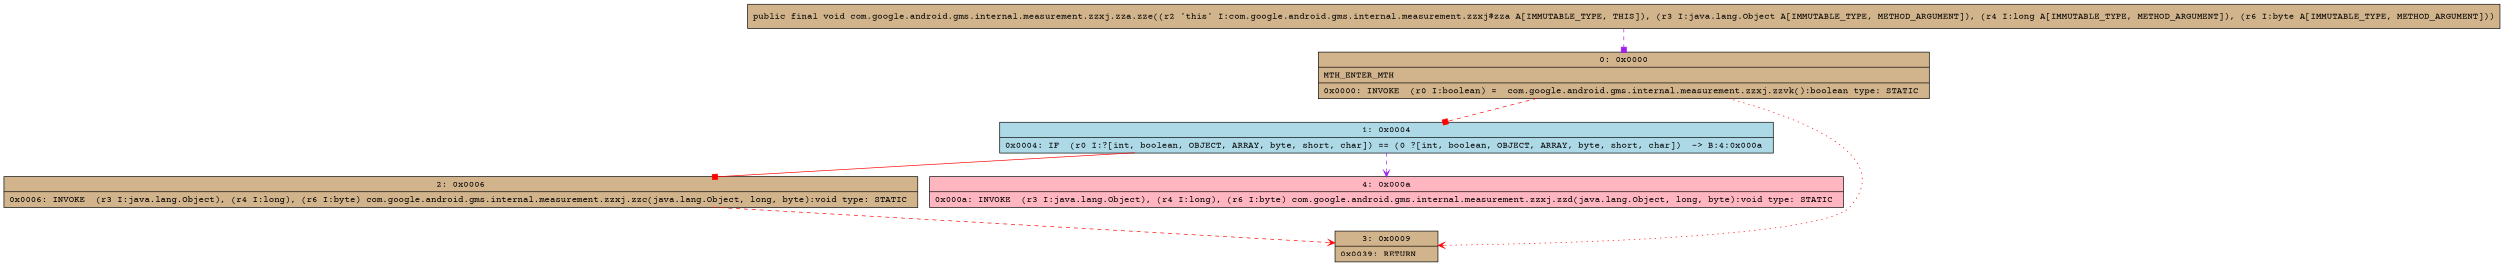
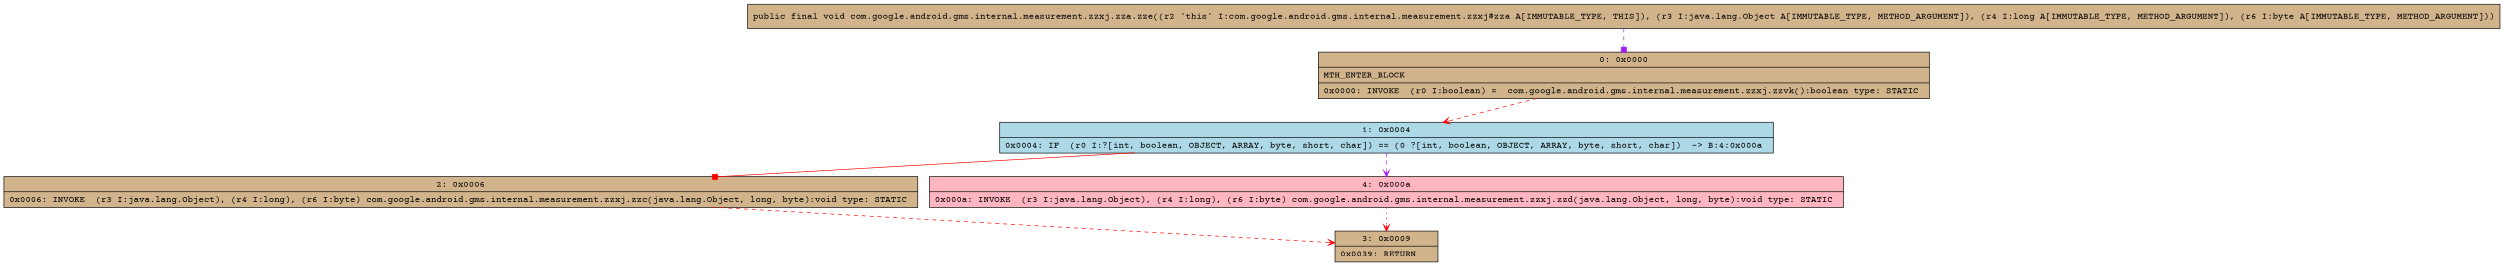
  digraph {
    fontname="Courier Prime"
    node [fillcolor=tan fontname="Courier Prime" shape=record style=filled]
    edge [arrowhead=box color=red fontname="Courier Prime" style=dashed]
-   n1 [label="{0\:\ 0x0000|MTH_ENTER_MTH\l|0x0000: INVOKE  (r0 I:boolean) =  com.google.android.gms.internal.measurement.zzxj.zzvk():boolean type: STATIC \l}"]
+   n1 [label="{0\:\ 0x0000|MTH_ENTER_BLOCK\l|0x0000: INVOKE  (r0 I:boolean) =  com.google.android.gms.internal.measurement.zzxj.zzvk():boolean type: STATIC \l}"]
    n2 [fillcolor=lightblue label="{1\:\ 0x0004|0x0004: IF  (r0 I:?[int, boolean, OBJECT, ARRAY, byte, short, char]) == (0 ?[int, boolean, OBJECT, ARRAY, byte, short, char])  \-\> B:4:0x000a \l}"]
    n3 [label="{2\:\ 0x0006|0x0006: INVOKE  (r3 I:java.lang.Object), (r4 I:long), (r6 I:byte) com.google.android.gms.internal.measurement.zzxj.zzc(java.lang.Object, long, byte):void type: STATIC \l}"]
    n4 [fillcolor=lightpink label="{4\:\ 0x000a|0x000a: INVOKE  (r3 I:java.lang.Object), (r4 I:long), (r6 I:byte) com.google.android.gms.internal.measurement.zzxj.zzd(java.lang.Object, long, byte):void type: STATIC \l}"]
    n5 [label="{3\:\ 0x0009|0x0039: RETURN   \l}"]
    n6 [label="{public final void com.google.android.gms.internal.measurement.zzxj.zza.zze((r2 'this' I:com.google.android.gms.internal.measurement.zzxj$zza A[IMMUTABLE_TYPE, THIS]), (r3 I:java.lang.Object A[IMMUTABLE_TYPE, METHOD_ARGUMENT]), (r4 I:long A[IMMUTABLE_TYPE, METHOD_ARGUMENT]), (r6 I:byte A[IMMUTABLE_TYPE, METHOD_ARGUMENT])) }"]
-   n1 -> n2
+   n1 -> n2 [arrowhead=vee]
    n2 -> n3 [style=solid]
    n2 -> n4 [arrowhead=vee color=purple]
    n3 -> n5 [arrowhead=vee]
-   n1 -> n5 [arrowhead=vee style=dotted]
+   n4 -> n5 [arrowhead=vee style=dotted]
    n6 -> n1 [color=purple]
  }
